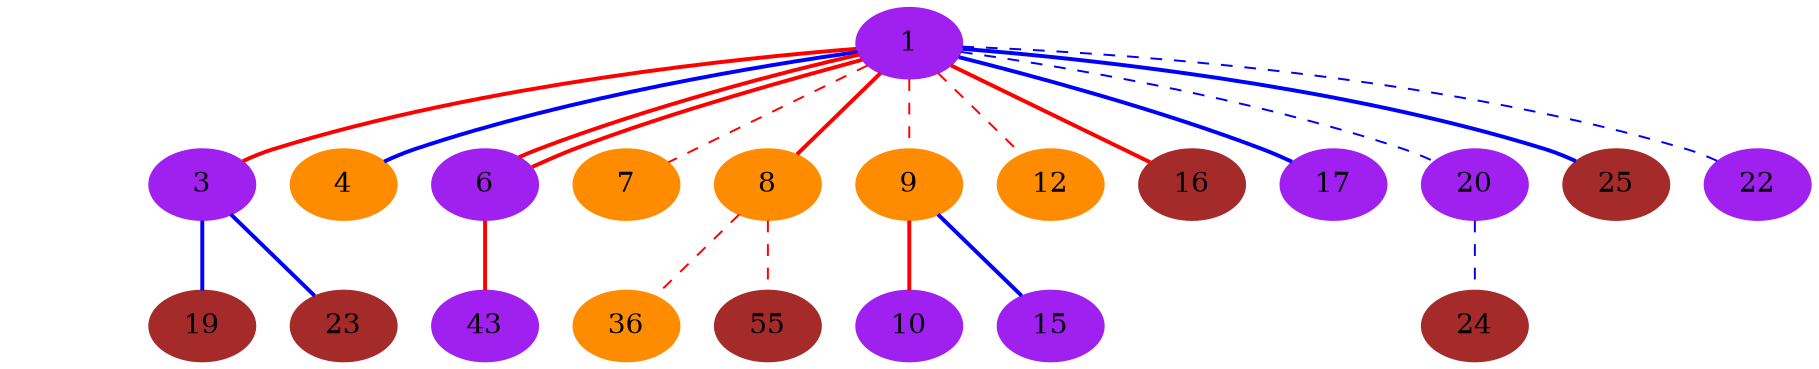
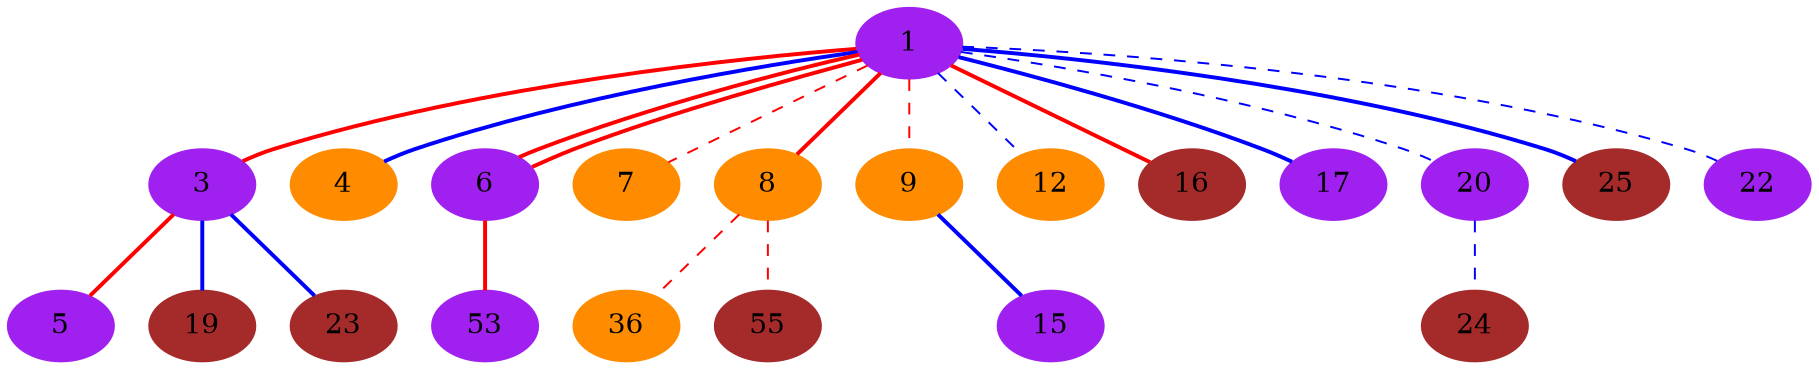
  graph {
    node [color=purple style=filled]
    edge [color=red style=bold]
    1 [super="+2"]
    3 [super="+27+46+38+57+30"]
    4 [color=darkorange]
    6 [super="+18+13+21+33+49+50+54+56+43+47"]
    7 [color=darkorange]
    8 [color=darkorange super="+34"]
    9 [color=darkorange super="+39+40+14"]
    12 [color=darkorange]
    16 [color=brown super="+37"]
    17 [super="+52"]
    20 [super="+22"]
    25 [color=brown]
    n13 [label=22]
+   5
    19 [color=brown]
    23 [color=brown super="+31"]
-   53 [label=43]
+   53
    36 [color=darkorange]
    55 [color=brown]
-   10 [super="+11+42+44"]
    15 [super="+26"]
    24 [color=brown]
    1 -- 3
    1 -- 4 [color=blue]
    1 -- 6
    1 -- 6
    1 -- 7 [style=dashed]
    1 -- 8
    1 -- 9 [style=dashed]
-   1 -- 12 [style=dashed]
+   1 -- 12 [color=blue style=dashed]
    1 -- 16
    1 -- 17 [color=blue]
    1 -- 20 [color=blue style=dashed]
    1 -- 25 [color=blue]
    1 -- n13 [color=blue style=dashed]
+   3 -- 5
    3 -- 19 [color=blue]
    3 -- 23 [color=blue]
    6 -- 53
    8 -- 36 [style=dashed]
    8 -- 55 [style=dashed]
-   9 -- 10
    9 -- 15 [color=blue]
    20 -- 24 [color=blue style=dashed]
  }
